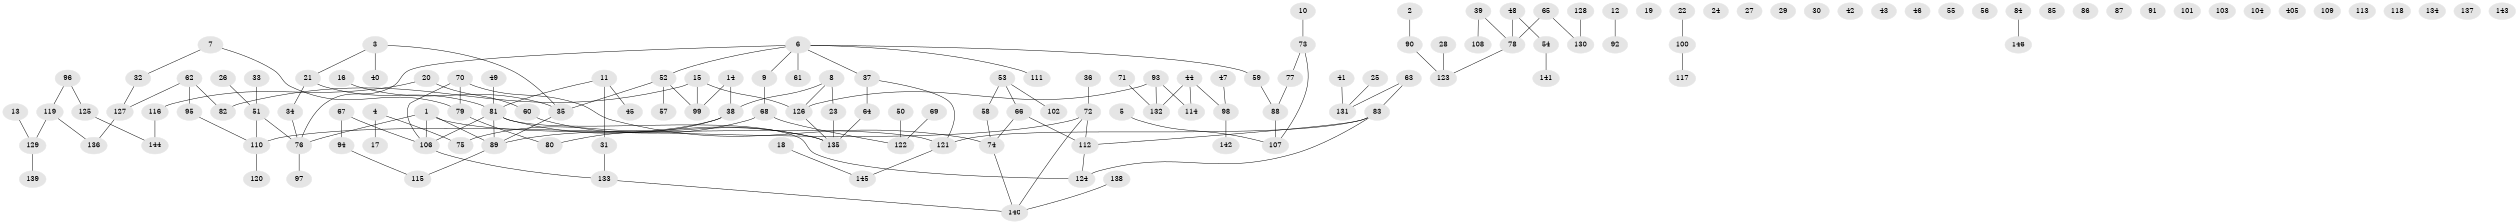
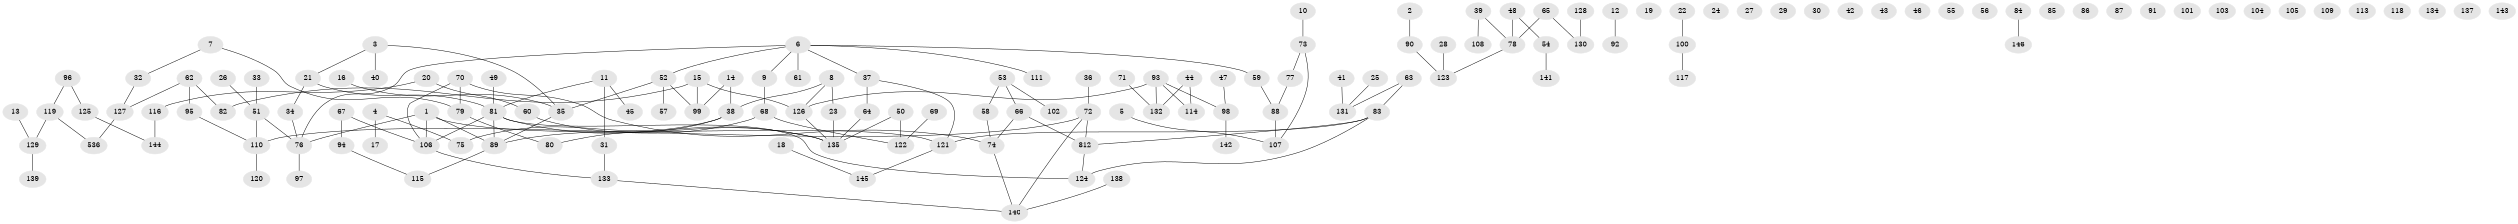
  graph {
    node [color=gray90 style=filled]
    1
    76
    89
    106
    121
    97
    115
    133
    145
    2
    90
    123
    3
    21
    35
    40
    81
    34
    4
    17
    75
    5
    107
    6
    9
    37
    52
    59
    61
    111
    68
    64
    99
    57
    88
    7
    32
    79
    127
    80
    8
    23
    38
    126
    135
    122
    10
    73
    77
    11
    31
    45
    124
    12
    92
    13
    129
    139
    14
    15
    82
    16
    18
    19
    20
    60
    116
    144
    22
    100
    117
    24
    25
    131
    26
    51
    110
    27
    28
    29
    30
    140
-   136
+   136 [label=536]
    33
    36
    72
-   112
+   112 [label=812]
    39
    78
    108
    41
    42
    43
    44
    114
    132
    46
    47
    98
    142
    48
    54
    141
    49
    50
    120
    53
    58
    66
    102
    74
    55
    56
    62
    95
    63
    83
    65
    130
    67
    94
    69
    70
    71
    84
    146
    85
    86
    87
    91
    93
    96
    119
    125
    101
    103
    104
-   105 [label=405]
+   105
    109
    113
    118
    128
    134
    137
    138
    143
    1 -- 76
    1 -- 89
    1 -- 106
    1 -- 121
    76 -- 97
    89 -- 115
    106 -- 133
    121 -- 145
    133 -- 140
    2 -- 90
    90 -- 123
    3 -- 21
    3 -- 35
    3 -- 40
    21 -- 81
    21 -- 34
    35 -- 89
    81 -- 89
    81 -- 106
    81 -- 135
    81 -- 124
    34 -- 76
    4 -- 17
    4 -- 75
    5 -- 107
    6 -- 76
    6 -- 9
    6 -- 37
    6 -- 52
    6 -- 59
    6 -- 61
    6 -- 111
    9 -- 68
    37 -- 121
    37 -- 64
    52 -- 35
    52 -- 99
    52 -- 57
    59 -- 88
    68 -- 89
    68 -- 122
    64 -- 135
    88 -- 107
    7 -- 32
    7 -- 79
    32 -- 127
    79 -- 80
    127 -- 136
    8 -- 23
    8 -- 38
    8 -- 126
    23 -- 135
    38 -- 75
    38 -- 80
    126 -- 135
    10 -- 73
    73 -- 107
    73 -- 77
    77 -- 88
    11 -- 81
    11 -- 31
    11 -- 45
    31 -- 133
    12 -- 92
    13 -- 129
    129 -- 139
    14 -- 99
    14 -- 38
    15 -- 99
    15 -- 126
    15 -- 82
    16 -- 35
    18 -- 145
    20 -- 60
    20 -- 116
    60 -- 135
    116 -- 144
    22 -- 100
    100 -- 117
    25 -- 131
    26 -- 51
    51 -- 76
    51 -- 110
    110 -- 120
    28 -- 123
    33 -- 51
    36 -- 72
    72 -- 110
    72 -- 140
    72 -- 112
    112 -- 124
    39 -- 78
    39 -- 108
    78 -- 123
    41 -- 131
    44 -- 114
    44 -- 132
    47 -- 98
    98 -- 142
    48 -- 78
    48 -- 54
    54 -- 141
    49 -- 81
+   50 -- 135
    50 -- 122
    53 -- 58
    53 -- 66
    53 -- 102
    58 -- 74
    66 -- 112
    66 -- 74
    74 -- 140
    62 -- 127
    62 -- 82
    62 -- 95
    95 -- 110
    63 -- 131
    63 -- 83
    83 -- 121
    83 -- 124
    83 -- 112
    65 -- 78
    65 -- 130
    67 -- 106
    67 -- 94
    94 -- 115
    69 -- 122
    70 -- 106
    70 -- 79
    70 -- 74
    71 -- 132
    84 -- 146
    93 -- 126
    93 -- 114
    93 -- 132
-   44 -- 98
+   93 -- 98
    96 -- 119
    96 -- 125
    119 -- 129
    119 -- 136
    125 -- 144
    128 -- 130
    138 -- 140
  }
